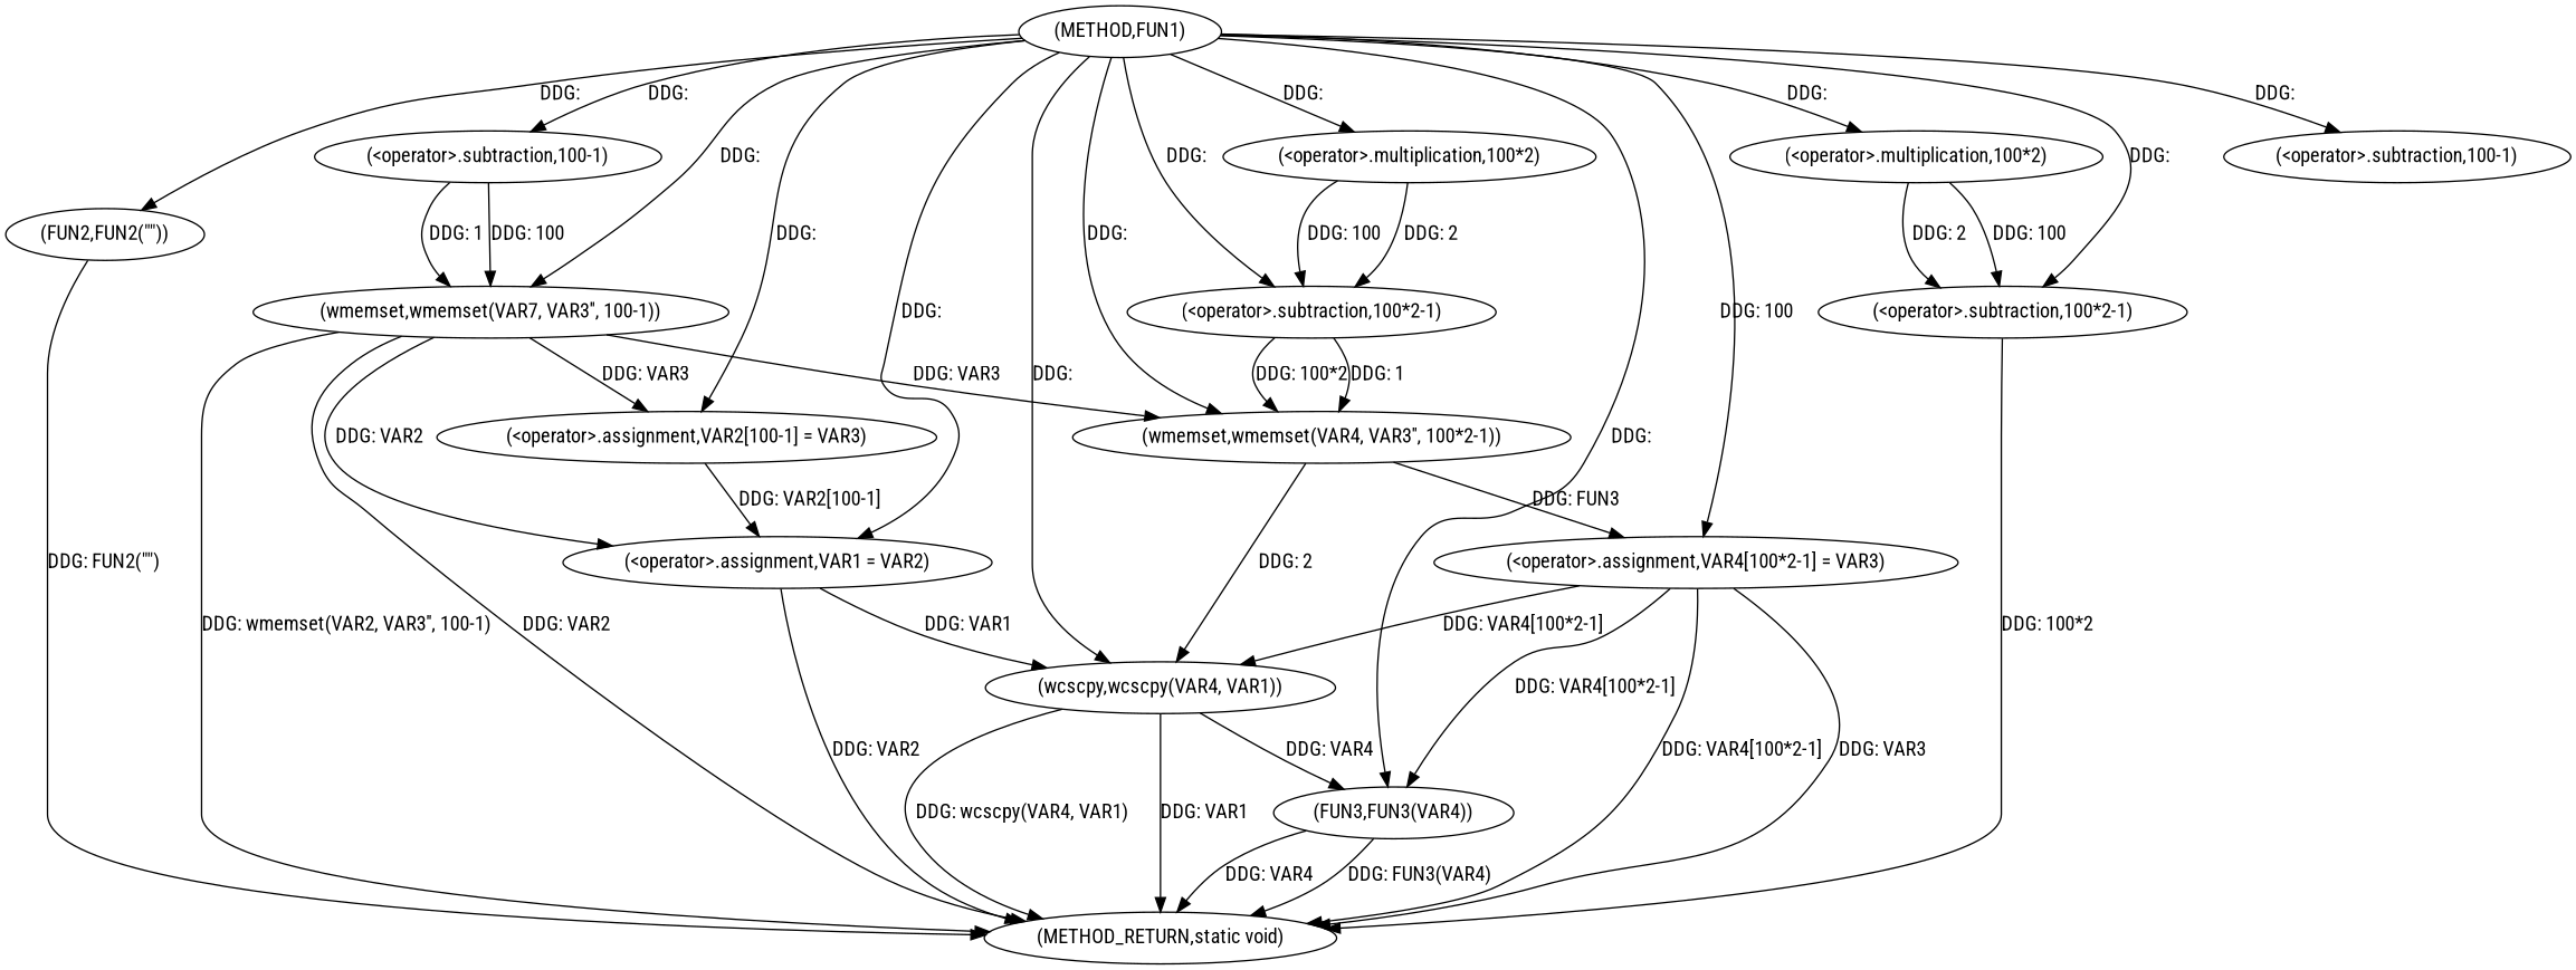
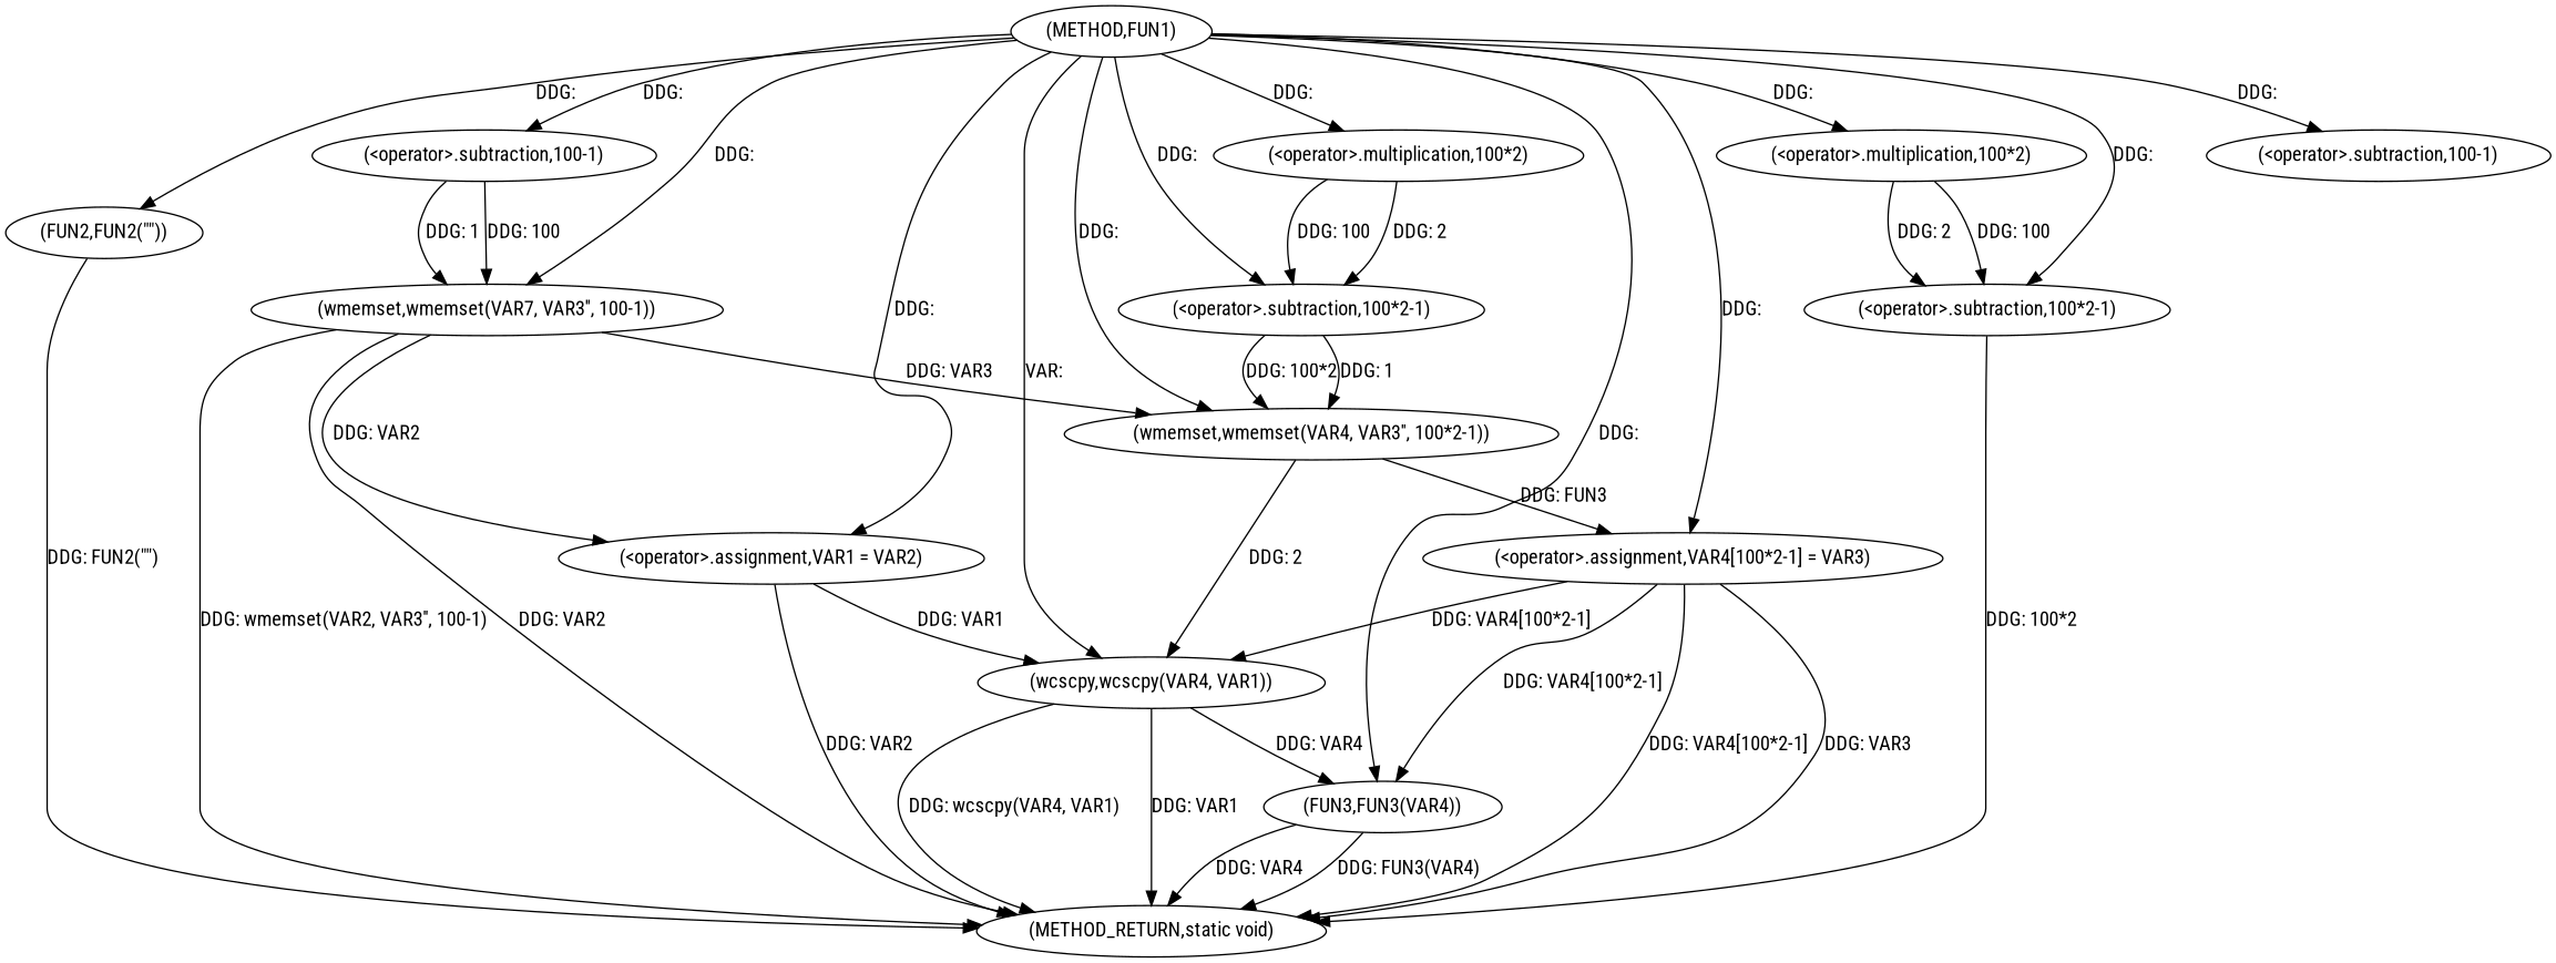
  digraph {
    fontname="Roboto Condensed"
    node [fontname="Roboto Condensed"]
    edge [fontname="Roboto Condensed"]
    n1 [label="(METHOD,FUN1)"]
    n2 [label="(wmemset,wmemset(VAR7, VAR3'', 100-1))"]
    n3 [label="(<operator>.subtraction,100-1)"]
-   n4 [label="(<operator>.assignment,VAR2[100-1] = VAR3)"]
    n5 [label="(<operator>.subtraction,100-1)"]
    n6 [label="(<operator>.assignment,VAR1 = VAR2)"]
    n7 [label="(FUN2,FUN2(\"\"))"]
    n8 [label="(wmemset,wmemset(VAR4, VAR3'', 100*2-1))"]
    n9 [label="(<operator>.subtraction,100*2-1)"]
    n10 [label="(<operator>.multiplication,100*2)"]
    n11 [label="(<operator>.assignment,VAR4[100*2-1] = VAR3)"]
    n12 [label="(<operator>.subtraction,100*2-1)"]
    n13 [label="(<operator>.multiplication,100*2)"]
    n14 [label="(wcscpy,wcscpy(VAR4, VAR1))"]
    n15 [label="(FUN3,FUN3(VAR4))"]
    n16 [label="(METHOD_RETURN,static void)"]
    n1 -> n2 [label="DDG: "]
    n1 -> n3 [label="DDG: "]
-   n1 -> n4 [label="DDG: "]
    n1 -> n5 [label="DDG: "]
    n1 -> n6 [label="DDG: "]
    n1 -> n7 [label="DDG: "]
    n1 -> n8 [label="DDG: "]
    n1 -> n9 [label="DDG: "]
    n1 -> n10 [label="DDG: "]
-   n1 -> n11 [label="DDG: 100"]
+   n1 -> n11 [label="DDG: "]
    n1 -> n12 [label="DDG: "]
    n1 -> n13 [label="DDG: "]
-   n1 -> n14 [label="DDG: "]
+   n1 -> n14 [label="VAR: "]
    n1 -> n15 [label="DDG: "]
-   n2 -> n4 [label="DDG: VAR3"]
    n2 -> n6 [label="DDG: VAR2"]
    n2 -> n8 [label="DDG: VAR3"]
    n2 -> n16 [label="DDG: wmemset(VAR2, VAR3'', 100-1)"]
    n2 -> n16 [label="DDG: VAR2"]
    n3 -> n2 [label="DDG: 100"]
    n3 -> n2 [label="DDG: 1"]
-   n4 -> n6 [label="DDG: VAR2[100-1]"]
    n6 -> n14 [label="DDG: VAR1"]
    n6 -> n16 [label="DDG: VAR2"]
    n7 -> n16 [label="DDG: FUN2(\"\")"]
    n8 -> n11 [label="DDG: FUN3"]
    n8 -> n14 [label="DDG: 2"]
    n9 -> n8 [label="DDG: 100*2"]
    n9 -> n8 [label="DDG: 1"]
    n10 -> n9 [label="DDG: 100"]
    n10 -> n9 [label="DDG: 2"]
    n11 -> n14 [label="DDG: VAR4[100*2-1]"]
    n11 -> n15 [label="DDG: VAR4[100*2-1]"]
    n11 -> n16 [label="DDG: VAR4[100*2-1]"]
    n11 -> n16 [label="DDG: VAR3"]
    n12 -> n16 [label="DDG: 100*2"]
    n13 -> n12 [label="DDG: 100"]
    n13 -> n12 [label="DDG: 2"]
    n14 -> n15 [label="DDG: VAR4"]
    n14 -> n16 [label="DDG: wcscpy(VAR4, VAR1)"]
    n14 -> n16 [label="DDG: VAR1"]
    n15 -> n16 [label="DDG: FUN3(VAR4)"]
    n15 -> n16 [label="DDG: VAR4"]
  }
